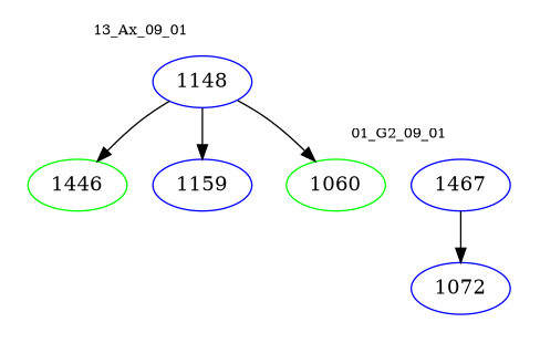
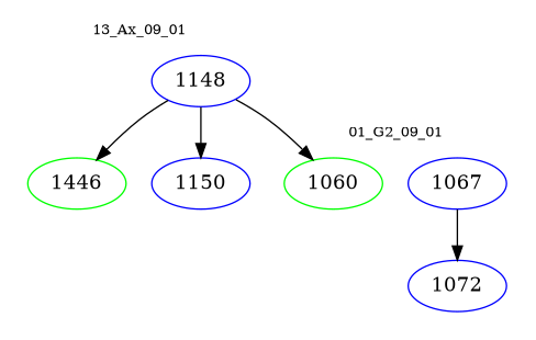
  digraph {
    node [color=blue]
    edge [color=black]
    n1 [label=1148]
    n2 [color=green label=1446]
-   n3 [label=1159]
-   n4 [label=1467]
+   n3 [label=1150]
+   n4 [label=1067]
    n5 [color=green label=1060]
    n6 [label=1072]
    subgraph cluster_1 {
      color=white
      fontsize=10
      label="13_Ax_09_01"
      n1
      n2
      n3
    }
    subgraph cluster_2 {
      color=white
      fontsize=10
      label="01_G2_09_01"
      n4
      n5
      n6
    }
    n1 -> n2
    n1 -> n3
    n1 -> n5
    n4 -> n6
  }
